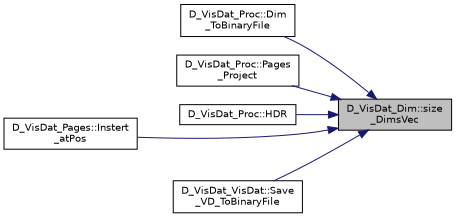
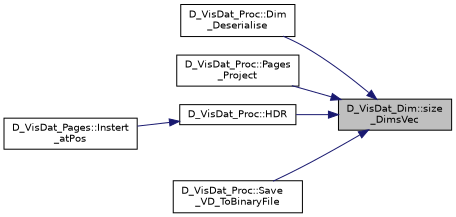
  digraph {
    rankdir=RL
    node [color=black fillcolor=white fontname=Helvetica fontsize=10 shape=record style=filled]
    edge [color=midnightblue dir=back fontname=Helvetica fontsize=10 labelfontname=Helvetica labelfontsize=10 style=solid]
    n1 [fillcolor=grey75 fontcolor=black height=0.2 label="D_VisDat_Dim::size\l_DimsVec" width=0.4]
-   n2 [height=0.2 label="D_VisDat_Proc::Dim\l_ToBinaryFile" width=0.4]
+   n2 [height=0.2 label="D_VisDat_Proc::Dim\l_Deserialise" width=0.4]
    n3 [height=0.2 label="D_VisDat_Proc::Pages\l_Project" width=0.4]
    n4 [height=0.2 label="D_VisDat_Proc::HDR" width=0.4]
    n5 [height=0.2 label="D_VisDat_Pages::Instert\l_atPos" width=0.4]
-   n6 [height=0.2 label="D_VisDat_VisDat::Save\l_VD_ToBinaryFile" width=0.4]
+   n6 [height=0.2 label="D_VisDat_Proc::Save\l_VD_ToBinaryFile" width=0.4]
    n1 -> n2
    n1 -> n3
    n1 -> n4
-   n1 -> n5
+   n4 -> n5
    n1 -> n6
  }
